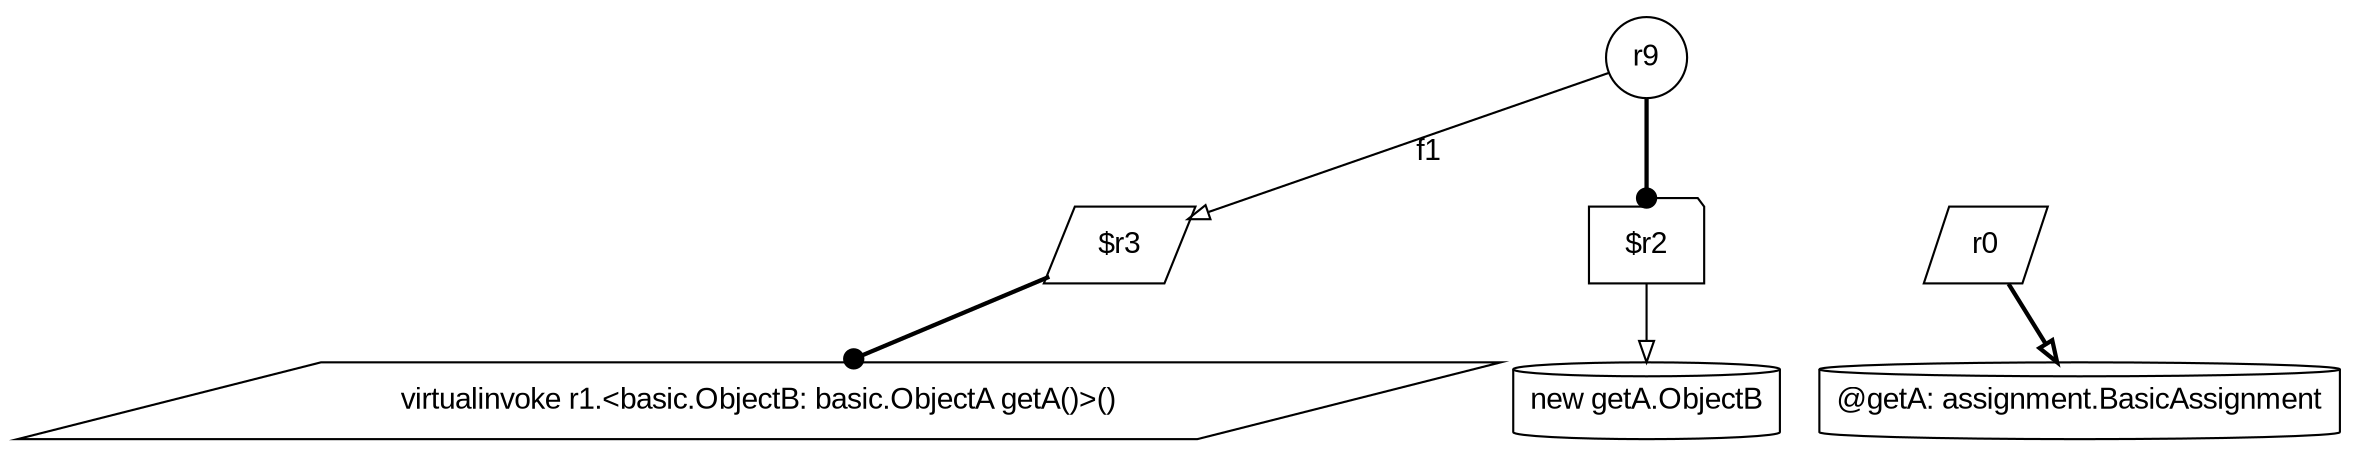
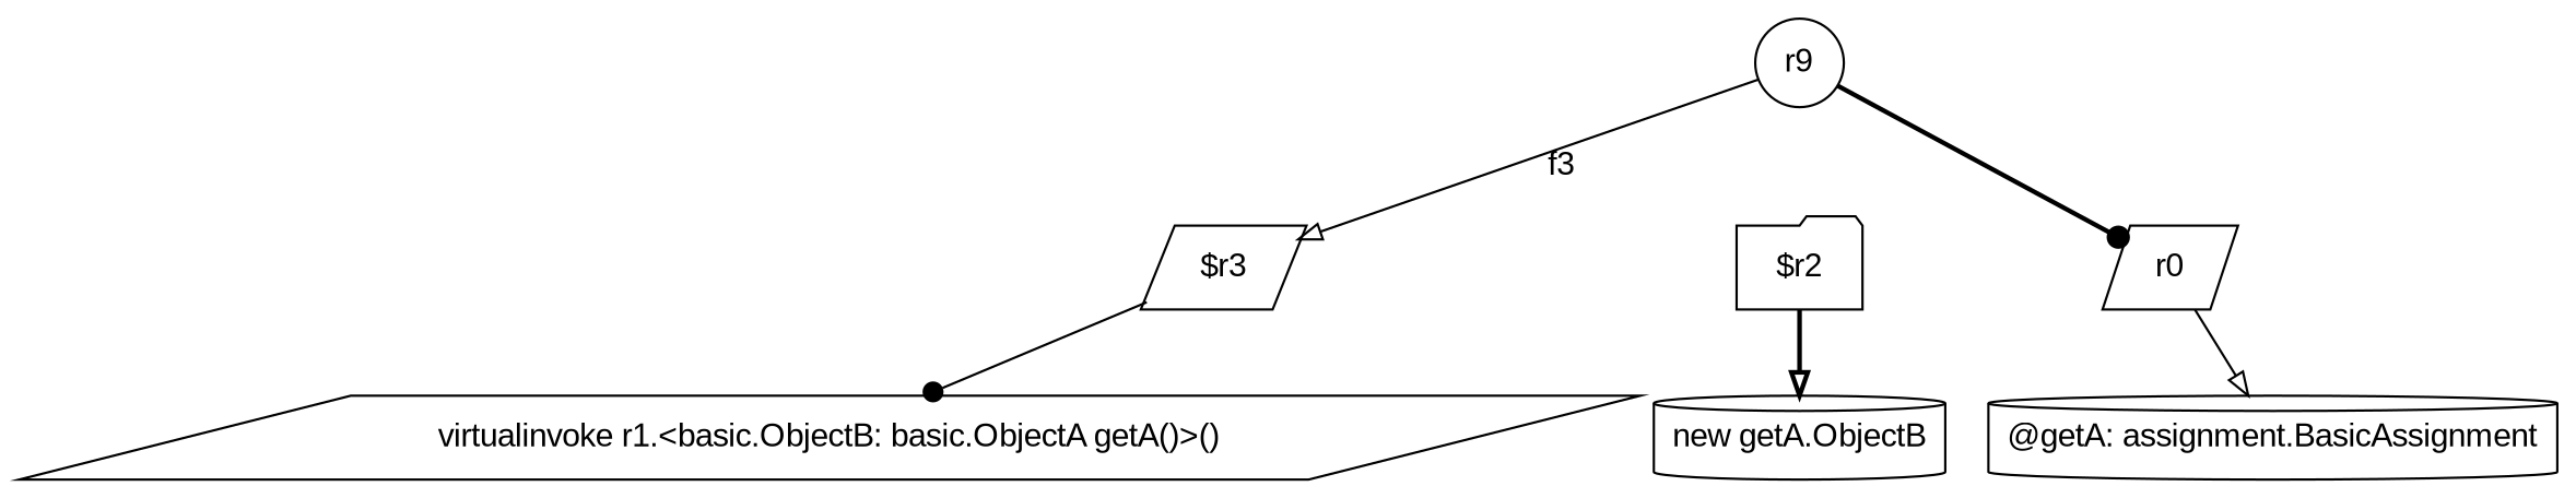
  digraph {
    fontname="Liberation Sans"
    node [fontname="Liberation Sans" shape=parallelogram]
    edge [arrowhead=onormal fontname="Liberation Sans" style=solid]
    n1 [label=r9 shape=circle]
    n2 [label="$r3"]
    n3 [label="$r2" shape=folder]
    n4 [label="virtualinvoke r1.<basic.ObjectB: basic.ObjectA getA()>()"]
    n5 [label="new getA.ObjectB" shape=cylinder]
    n6 [label=r0]
    n7 [label="@getA: assignment.BasicAssignment" shape=cylinder]
-   n1 -> n2 [label=f1]
-   n1 -> n3 [arrowhead=dot style=bold]
-   n2 -> n4 [arrowhead=dot style=bold]
-   n3 -> n5
-   n6 -> n7 [style=bold]
+   n1 -> n2 [label=f3]
+   n1 -> n6 [arrowhead=dot style=bold]
+   n2 -> n4 [arrowhead=dot]
+   n3 -> n5 [style=bold]
+   n6 -> n7
  }
